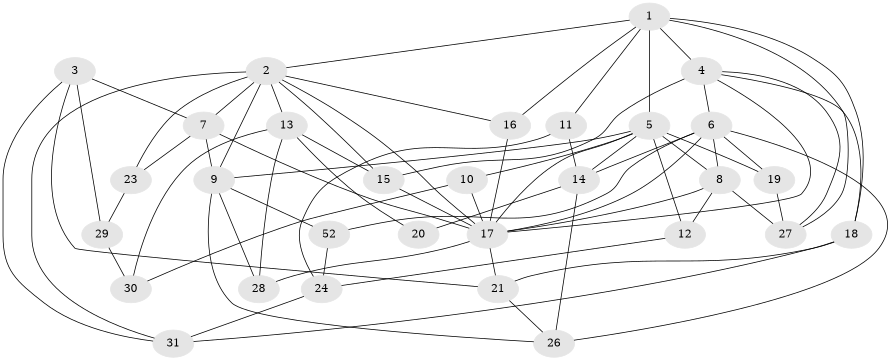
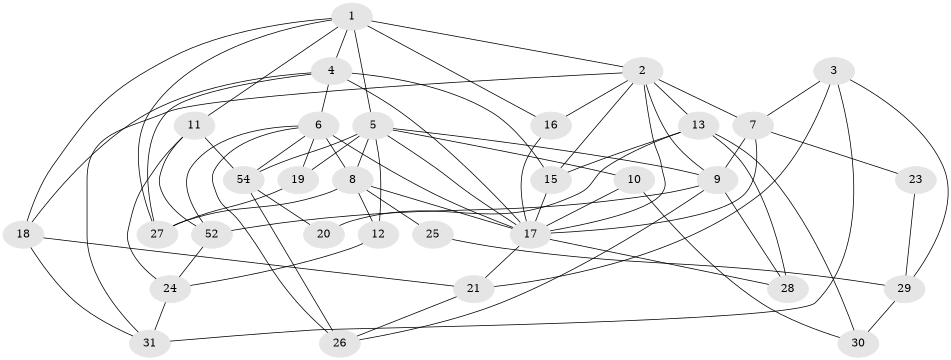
  graph {
    node [color=gray90 style=filled]
    edge [weight=1.0]
    1
    2
    4
    5
    11
    16
    18
    27
    7
    9
    13
    15
    17
    23
    31
    6
    8
    10
    12
-   14
+   14 [label=54]
    19
    n22 [label=52]
    24
    21
    26
    28
    20
    30
    29
    3
+   25
    1 -- 2
    1 -- 4 [weight=2.0]
    1 -- 5 [weight=2.0]
    1 -- 11
    1 -- 16 [weight=2.0]
    1 -- 18
    1 -- 27
    2 -- 16
    2 -- 7 [weight=2.0]
    2 -- 9
    2 -- 13 [weight=2.0]
    2 -- 15
    2 -- 17
-   2 -- 23 [weight=2.0]
    2 -- 31
    4 -- 18
    4 -- 27
    4 -- 15 [weight=2.0]
    4 -- 17
    4 -- 6
    5 -- 9
    5 -- 17
    5 -- 8
    5 -- 10
    5 -- 12
    5 -- 14
    5 -- 19 [weight=2.0]
    11 -- 14
+   11 -- n22
    11 -- 24
    16 -- 17
    18 -- 31
    18 -- 21
    7 -- 9
    7 -- 17
    7 -- 23
    9 -- n22
    9 -- 26
    9 -- 28
    13 -- 15 [weight=2.0]
    13 -- 28 [weight=2.0]
    13 -- 20
    13 -- 30
    15 -- 17
    17 -- 21
    17 -- 28
    23 -- 29
    6 -- 17
    6 -- 8 [weight=2.0]
    6 -- 14
    6 -- 19
    6 -- n22
    6 -- 26
    8 -- 27
    8 -- 17
    8 -- 12 [weight=2.0]
+   8 -- 25 [weight=2.0]
    10 -- 17 [weight=2.0]
    10 -- 30
    12 -- 24
    14 -- 26
    14 -- 20
    19 -- 27
    n22 -- 24
    24 -- 31
    21 -- 26
    29 -- 30
    3 -- 7
    3 -- 31
    3 -- 21
    3 -- 29
+   25 -- 29
  }
